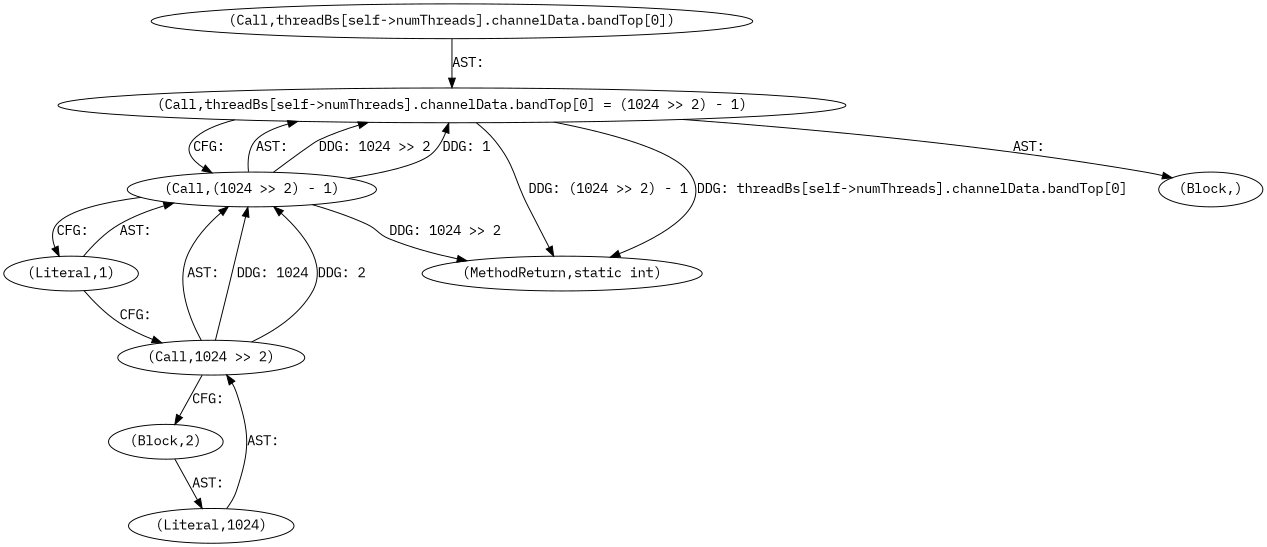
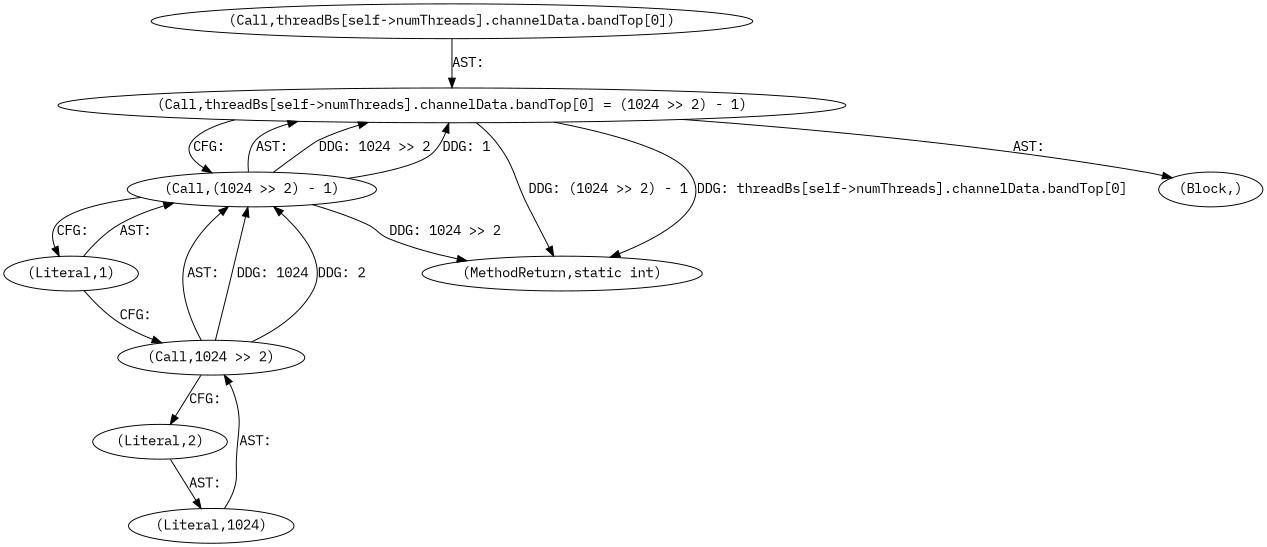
  digraph {
    fontname="IBM Plex Mono"
    node [fontname="IBM Plex Mono"]
    edge [fontname="IBM Plex Mono"]
    n1 [label="(Call,threadBs[self->numThreads].channelData.bandTop[0] = (1024 >> 2) - 1)"]
    n2 [label="(Call,(1024 >> 2) - 1)"]
    n3 [label="(MethodReturn,static int)"]
    n4 [label="(Block,)"]
    n5 [label="(Literal,1)"]
    n6 [label="(Call,1024 >> 2)"]
-   n7 [label="(Block,2)"]
+   n7 [label="(Literal,2)"]
    n8 [label="(Literal,1024)"]
    n9 [label="(Call,threadBs[self->numThreads].channelData.bandTop[0])"]
    n1 -> n2 [label="CFG: "]
    n1 -> n3 [label="DDG: (1024 >> 2) - 1"]
    n1 -> n3 [label="DDG: threadBs[self->numThreads].channelData.bandTop[0]"]
    n1 -> n4 [label="AST: "]
    n2 -> n1 [label="AST: "]
    n2 -> n1 [label="DDG: 1024 >> 2"]
    n2 -> n1 [label="DDG: 1"]
    n2 -> n3 [label="DDG: 1024 >> 2"]
    n2 -> n5 [label="CFG: "]
    n5 -> n2 [label="AST: "]
    n5 -> n6 [label="CFG: "]
    n6 -> n2 [label="AST: "]
    n6 -> n2 [label="DDG: 1024"]
    n6 -> n2 [label="DDG: 2"]
    n6 -> n7 [label="CFG: "]
    n7 -> n8 [label="AST: "]
    n8 -> n6 [label="AST: "]
    n9 -> n1 [label="AST: "]
  }
